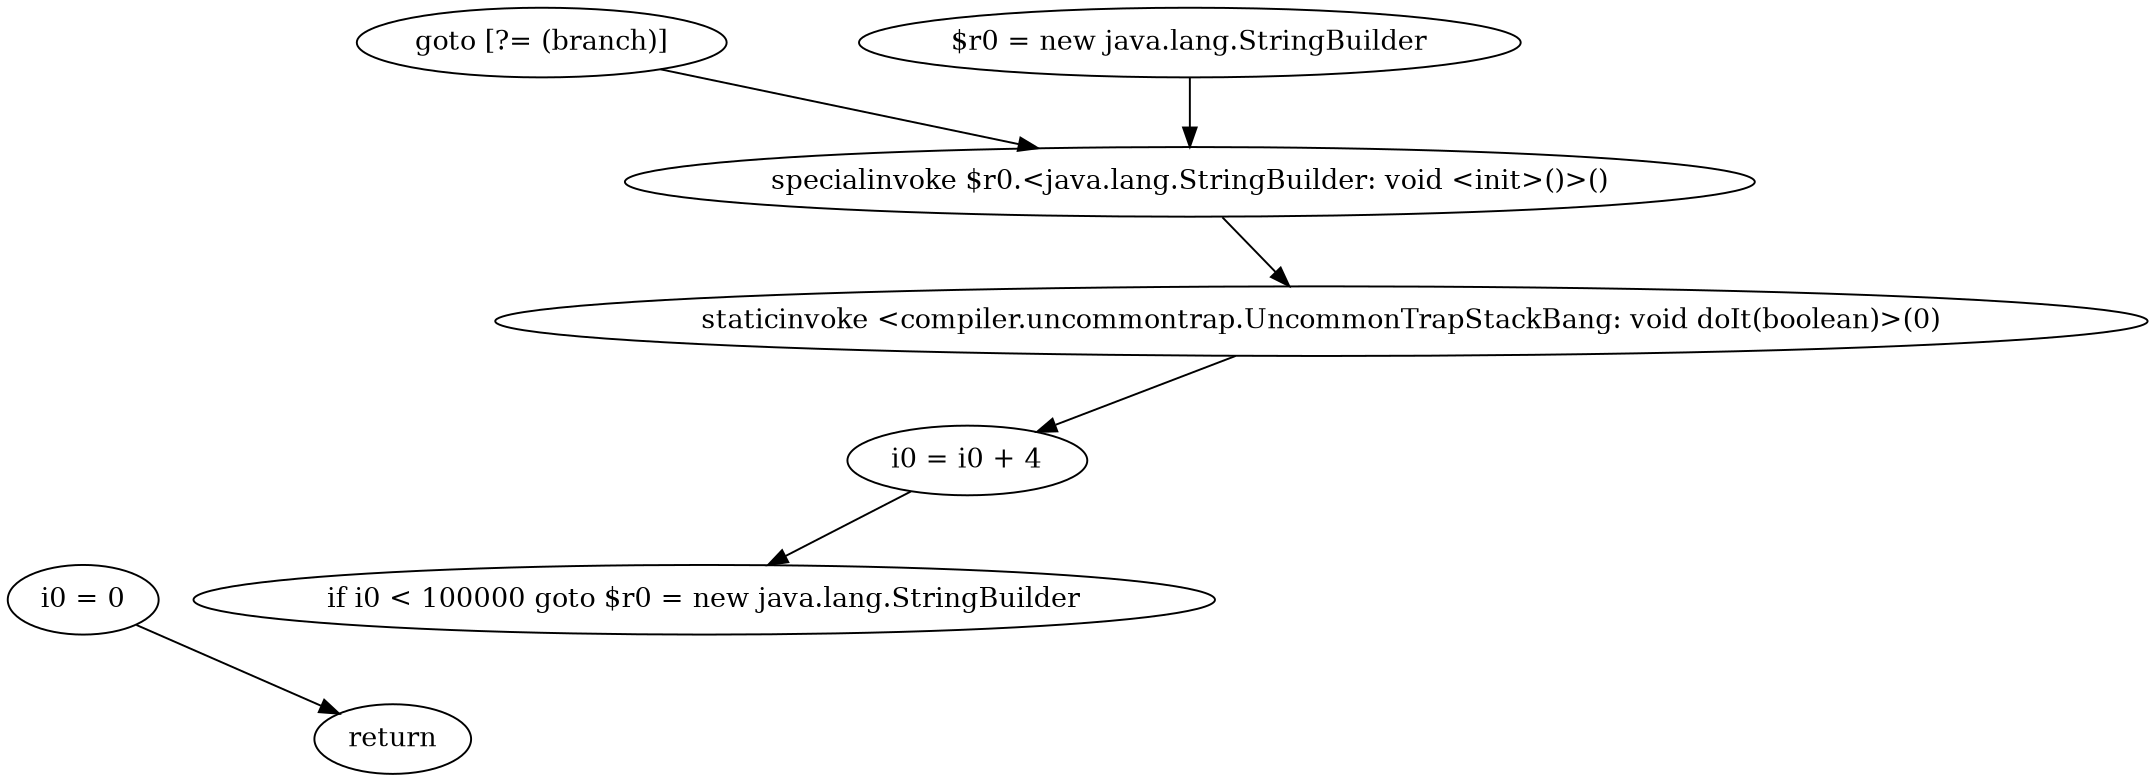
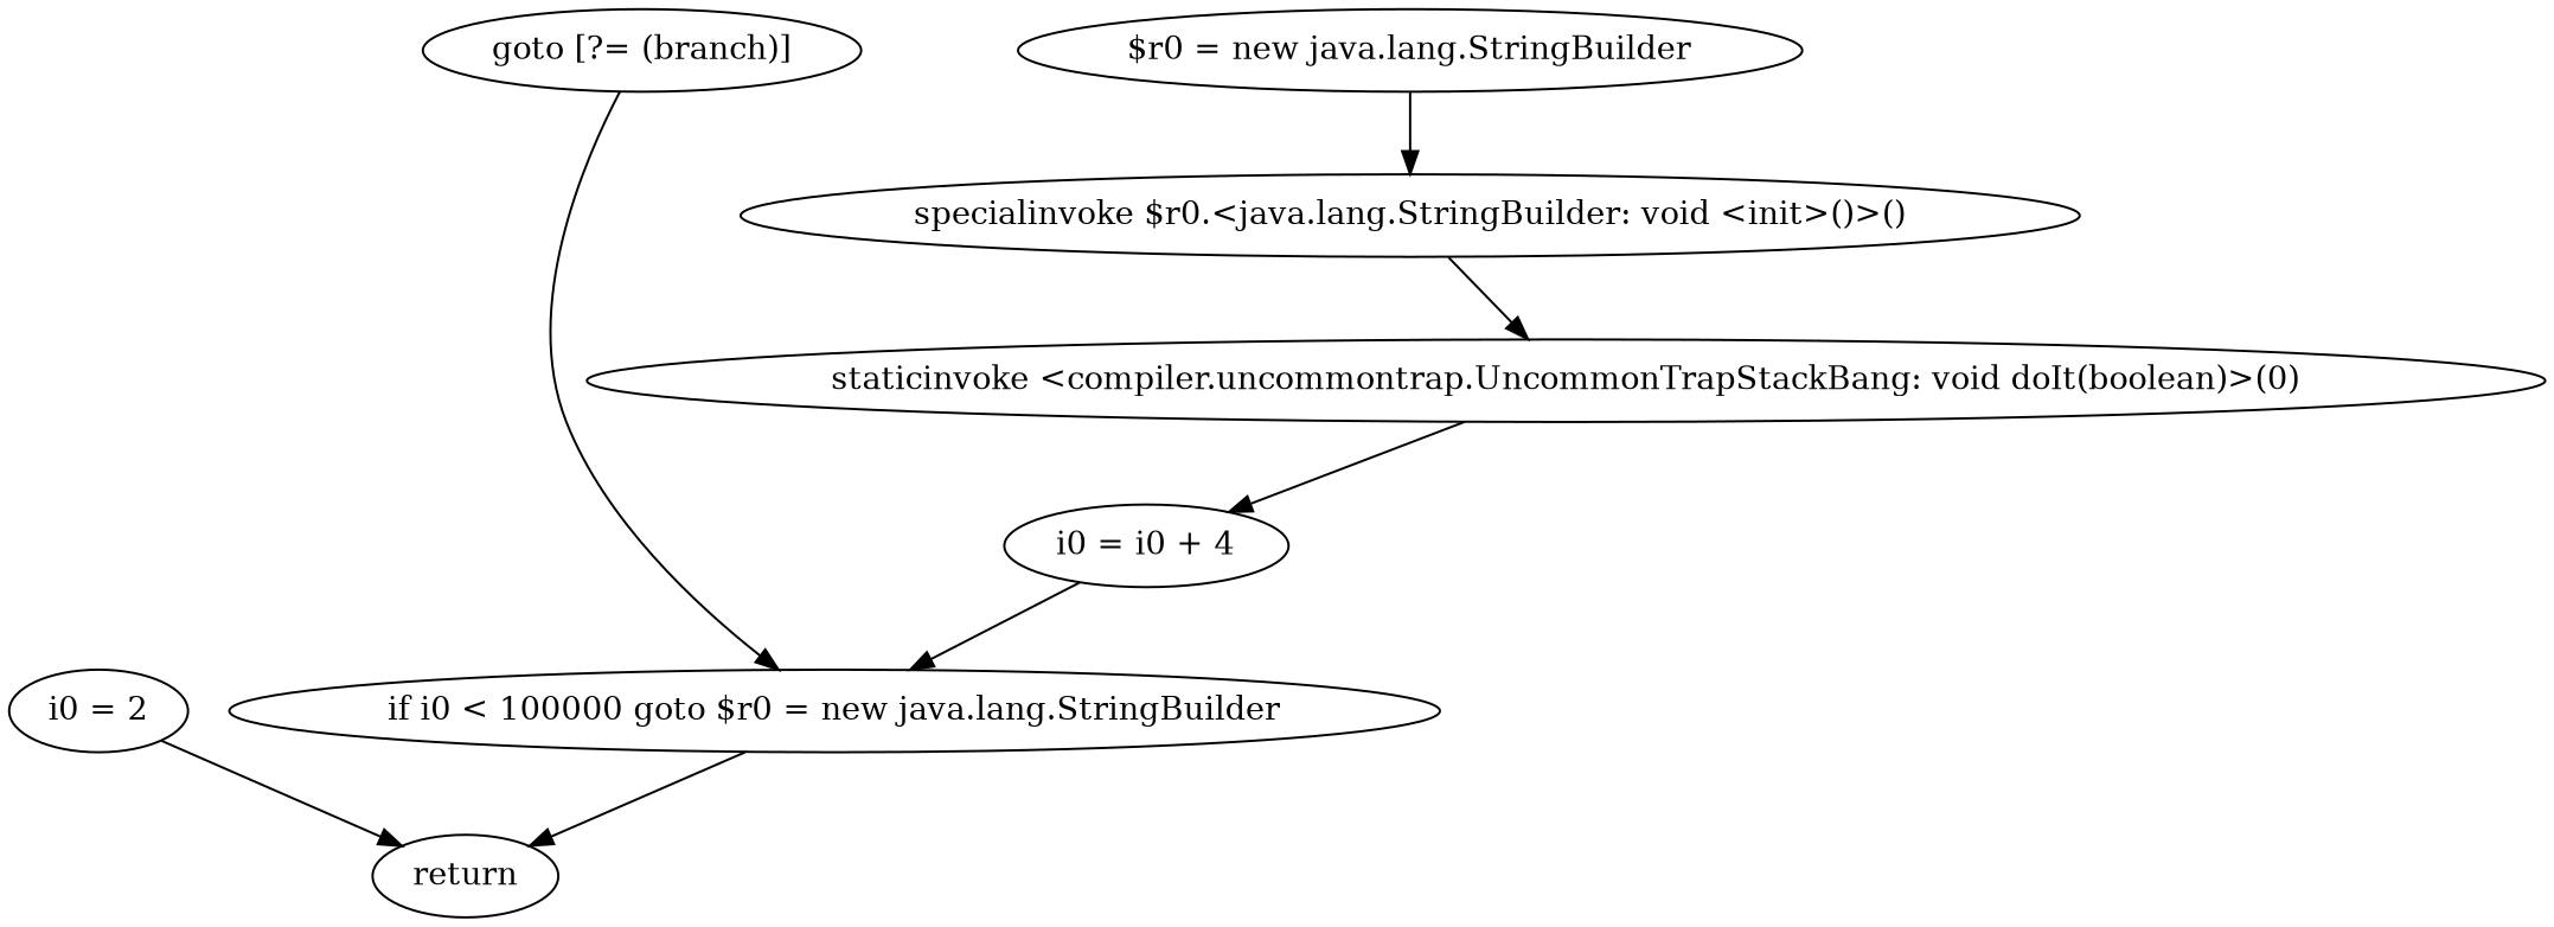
  digraph {
-   "i0 = 0"
+   "i0 = 0" [label="i0 = 2"]
    return
    "goto [?= (branch)]"
    "if i0 < 100000 goto $r0 = new java.lang.StringBuilder"
    "$r0 = new java.lang.StringBuilder"
    "specialinvoke $r0.<java.lang.StringBuilder: void <init>()>()"
    "staticinvoke <compiler.uncommontrap.UncommonTrapStackBang: void doIt(boolean)>(0)"
    n8 [label="i0 = i0 + 4"]
    "i0 = 0" -> return
-   "goto [?= (branch)]" -> "specialinvoke $r0.<java.lang.StringBuilder: void <init>()>()"
+   "goto [?= (branch)]" -> "if i0 < 100000 goto $r0 = new java.lang.StringBuilder"
+   "if i0 < 100000 goto $r0 = new java.lang.StringBuilder" -> return
    "$r0 = new java.lang.StringBuilder" -> "specialinvoke $r0.<java.lang.StringBuilder: void <init>()>()"
    "specialinvoke $r0.<java.lang.StringBuilder: void <init>()>()" -> "staticinvoke <compiler.uncommontrap.UncommonTrapStackBang: void doIt(boolean)>(0)"
    "staticinvoke <compiler.uncommontrap.UncommonTrapStackBang: void doIt(boolean)>(0)" -> n8
    n8 -> "if i0 < 100000 goto $r0 = new java.lang.StringBuilder"
  }
